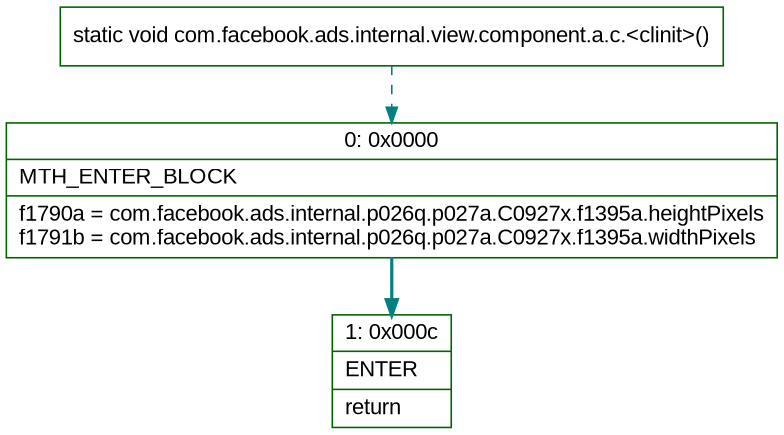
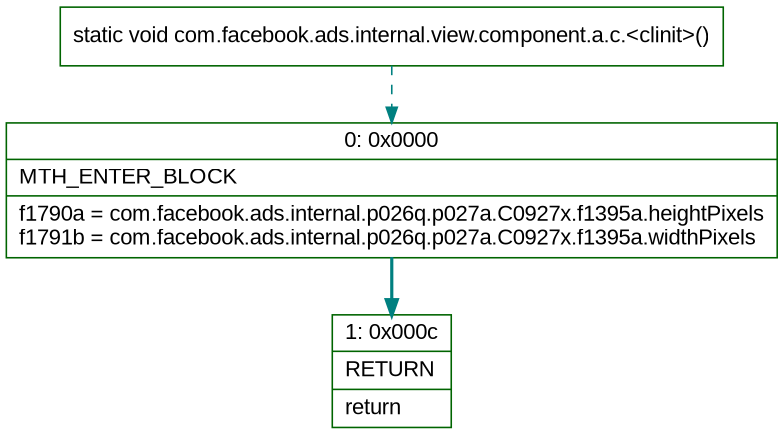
  digraph {
    fontname="Liberation Sans"
    node [shape=record color=darkgreen fontname="Liberation Sans"]
    edge [color=teal fontname="Liberation Sans"]
    n1 [label="{0\:\ 0x0000|MTH_ENTER_BLOCK\l|f1790a = com.facebook.ads.internal.p026q.p027a.C0927x.f1395a.heightPixels\lf1791b = com.facebook.ads.internal.p026q.p027a.C0927x.f1395a.widthPixels\l}"]
-   n2 [label="{1\:\ 0x000c|ENTER\l|return\l}"]
+   n2 [label="{1\:\ 0x000c|RETURN\l|return\l}"]
    n3 [label="{static void com.facebook.ads.internal.view.component.a.c.\<clinit\>() }"]
    n1 -> n2 [style=bold]
    n3 -> n1 [style=dashed]
  }
